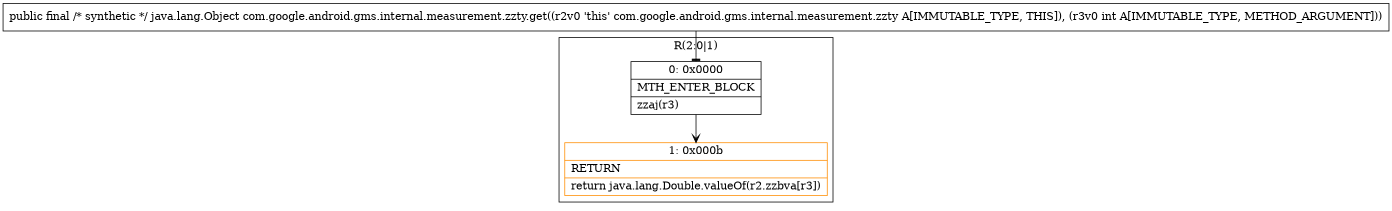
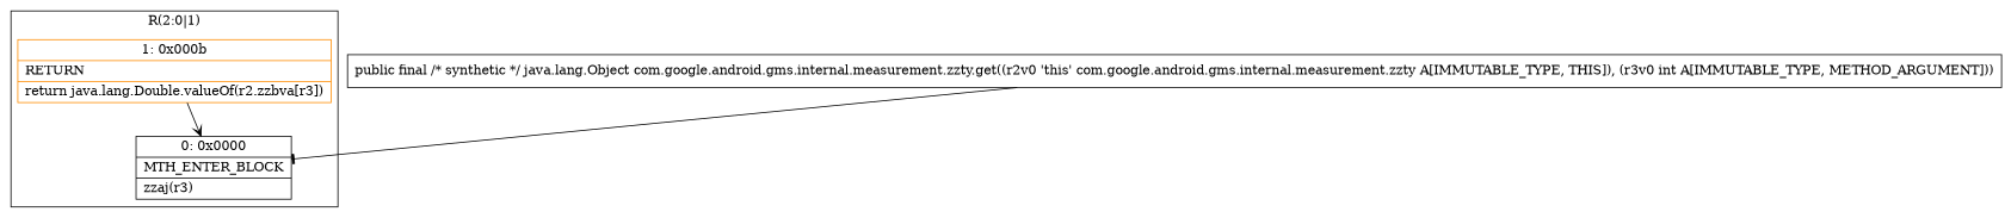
  digraph {
    node [color=black shape=record]
    n1 [label="{0\:\ 0x0000|MTH_ENTER_BLOCK\l|zzaj(r3)\l}"]
    n2 [color=darkorange label="{1\:\ 0x000b|RETURN\l|return java.lang.Double.valueOf(r2.zzbva[r3])\l}"]
    n3 [label="{public final \/* synthetic *\/ java.lang.Object com.google.android.gms.internal.measurement.zzty.get((r2v0 'this' com.google.android.gms.internal.measurement.zzty A[IMMUTABLE_TYPE, THIS]), (r3v0 int A[IMMUTABLE_TYPE, METHOD_ARGUMENT])) }"]
    subgraph cluster_1 {
      label="R(2:0|1)"
      n1
      n2
    }
-   n1 -> n2 [arrowhead=vee]
+   n2 -> n1 [arrowhead=vee]
    n3 -> n1 [arrowhead=tee]
  }
